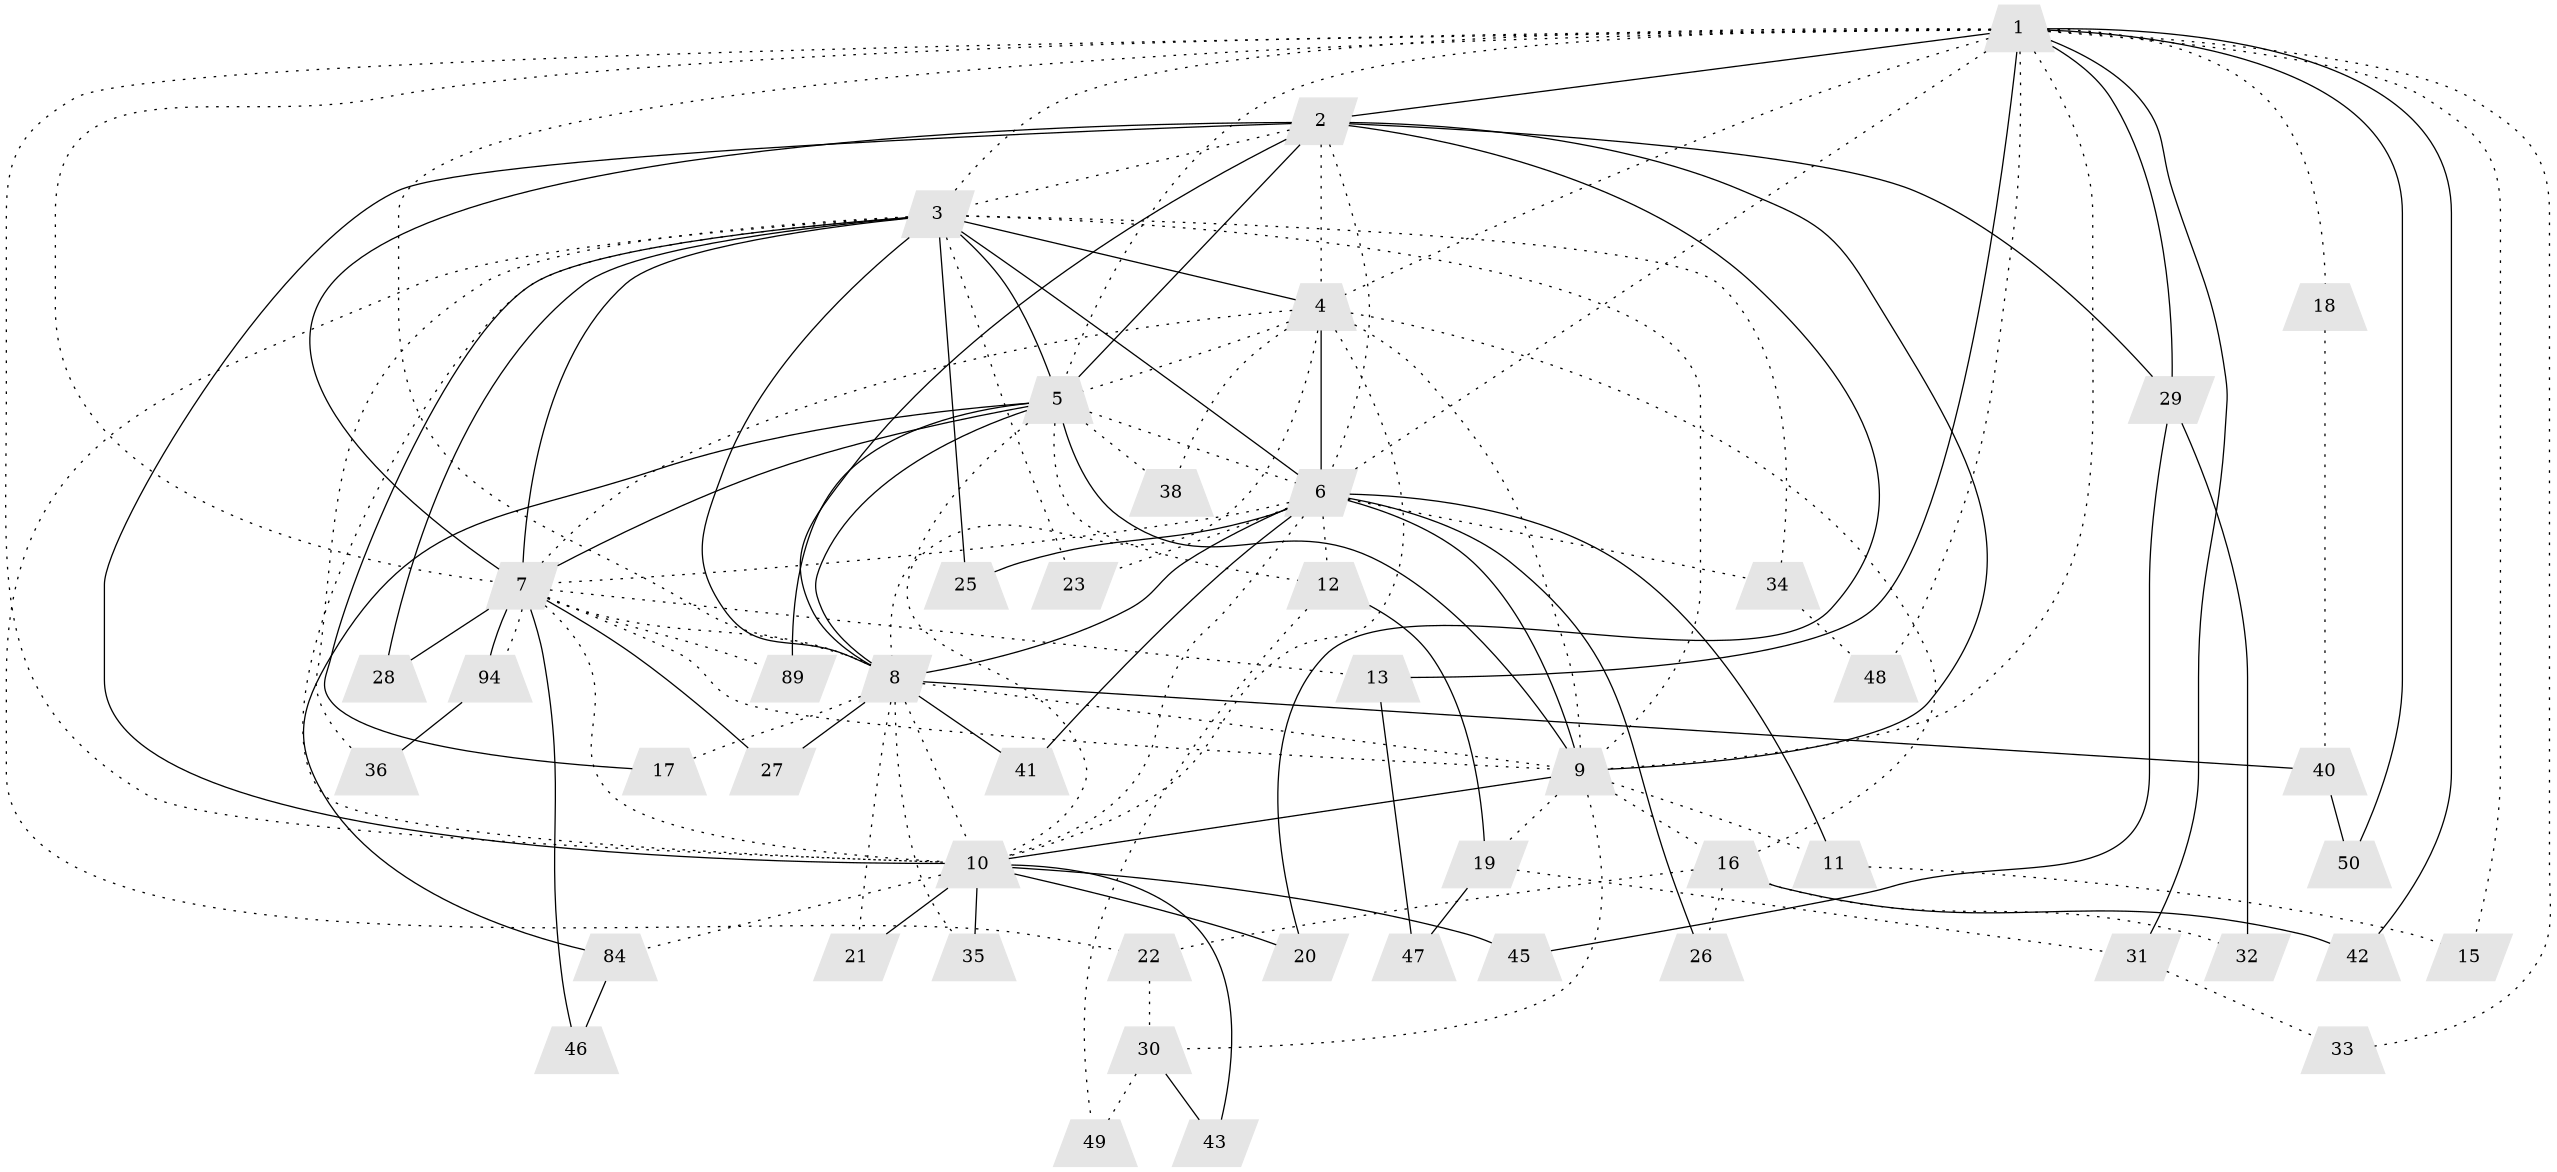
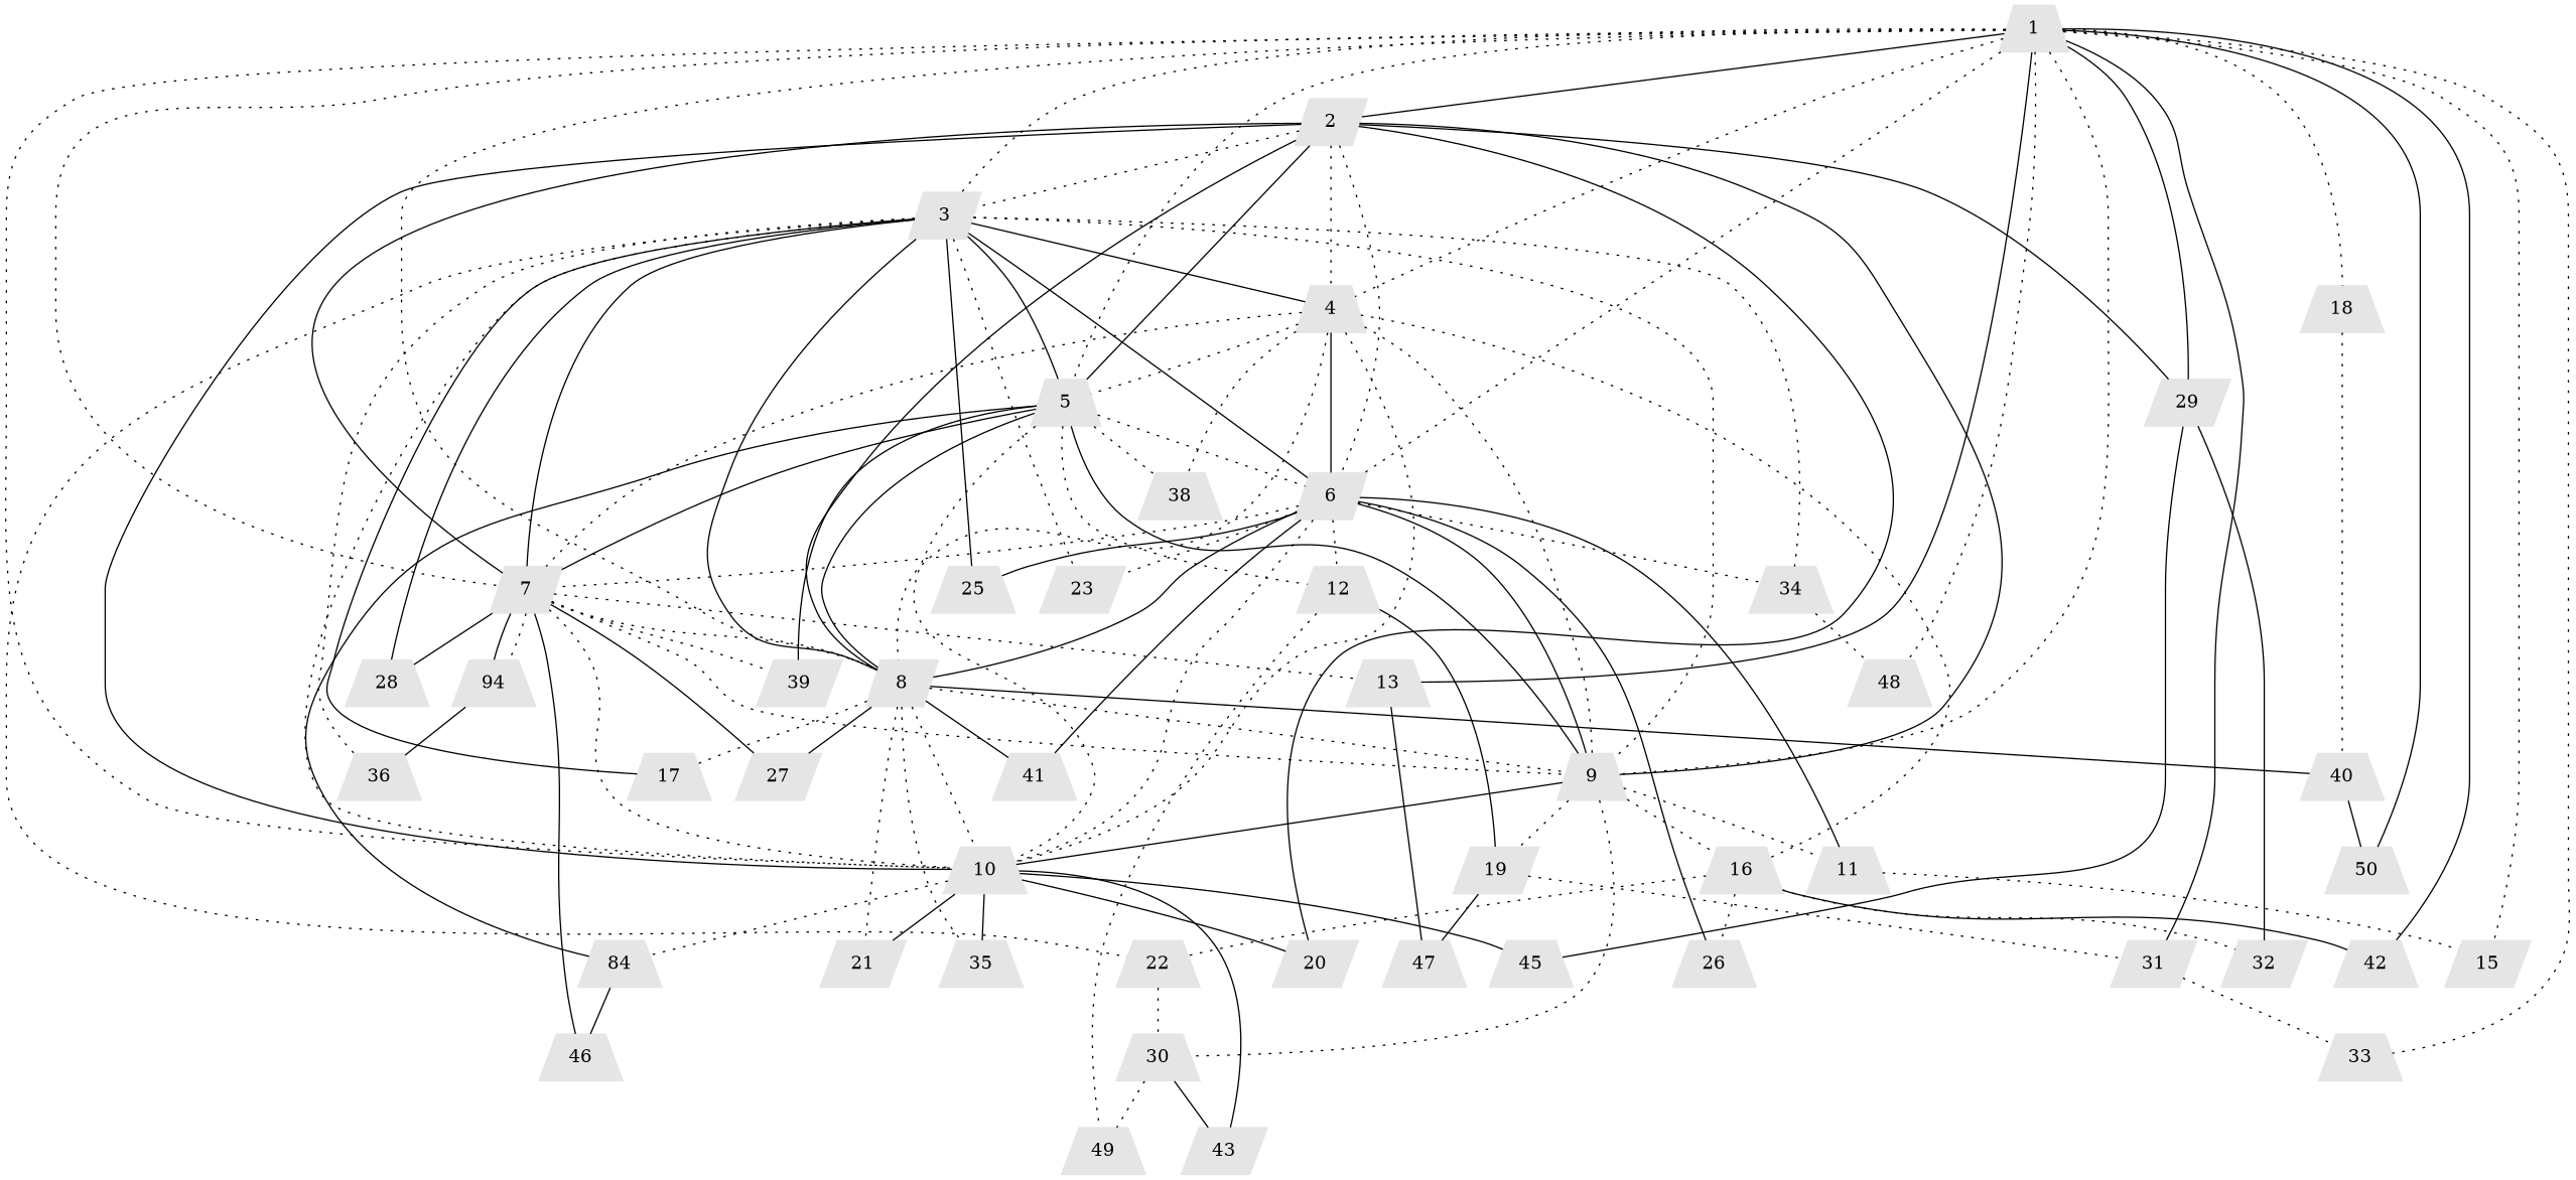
  graph {
    fontname="DejaVu Serif"
    node [color=gray90 fontname="DejaVu Serif" shape=trapezium style=filled]
    edge [fontname="DejaVu Serif" style=dotted]
    2 [shape=parallelogram]
    1
    3 [shape=parallelogram]
    4
    5
    6 [shape=parallelogram]
    7 [shape=parallelogram]
    8 [shape=parallelogram]
    9
    10
    13
    15 [shape=parallelogram]
    18
    29 [shape=parallelogram]
    31 [shape=parallelogram]
    33
    42
    48
    50
    20 [shape=parallelogram]
    17
    22
    23 [shape=parallelogram]
    25
    28
    34
    36
    16
    38
    12
-   39 [shape=parallelogram label=89]
+   39 [shape=parallelogram]
    n32 [label=84]
    11
    26
    41
    n36 [label=94]
    27 [shape=parallelogram]
    46
    21 [shape=parallelogram]
    35
    40
    19 [shape=parallelogram]
    30
    43 [shape=parallelogram]
    45
    47
    32 [shape=parallelogram]
    49
    2 -- 3
    2 -- 4
    2 -- 5 [style=solid]
    2 -- 6
    2 -- 7 [style=solid]
    2 -- 8 [style=solid]
    2 -- 9 [style=solid]
    2 -- 10 [style=solid]
    2 -- 29 [style=solid]
    2 -- 20 [style=solid]
    1 -- 2 [style=solid]
    1 -- 3
    1 -- 4
    1 -- 5
    1 -- 6
    1 -- 7
    1 -- 8
    1 -- 9
    1 -- 10
    1 -- 13 [style=solid]
    1 -- 15
    1 -- 18
    1 -- 29 [style=solid]
    1 -- 31 [style=solid]
    1 -- 33
    1 -- 42 [style=solid]
    1 -- 48
    1 -- 50 [style=solid]
    3 -- 4 [style=solid]
    3 -- 5 [style=solid]
    3 -- 6 [style=solid]
    3 -- 7 [style=solid]
    3 -- 8 [style=solid]
    3 -- 9
    3 -- 10
    3 -- 17 [style=solid]
    3 -- 22
    3 -- 23
    3 -- 25 [style=solid]
    3 -- 28 [style=solid]
    3 -- 34
    3 -- 36
    4 -- 5
    4 -- 6 [style=solid]
    4 -- 7
    4 -- 8
    4 -- 9
    4 -- 10
    4 -- 16
    4 -- 38
    5 -- 6
    5 -- 7 [style=solid]
    5 -- 8 [style=solid]
    5 -- 9 [style=solid]
    5 -- 10
    5 -- 38
    5 -- 12
    5 -- 39 [style=solid]
    5 -- n32 [style=solid]
    6 -- 7
    6 -- 8 [style=solid]
    6 -- 9 [style=solid]
    6 -- 10
    6 -- 23
    6 -- 25 [style=solid]
    6 -- 34
    6 -- 12
    6 -- 11 [style=solid]
    6 -- 26 [style=solid]
    6 -- 41 [style=solid]
    7 -- 8
    7 -- 9
    7 -- 10
    7 -- 13
    7 -- 28 [style=solid]
    7 -- 39
    7 -- n36 [style=solid]
    7 -- n36
    7 -- 27 [style=solid]
    7 -- 46 [style=solid]
    8 -- 9
    8 -- 10
    8 -- 17
    8 -- 41 [style=solid]
    8 -- 27 [style=solid]
    8 -- 21
    8 -- 35
    8 -- 40 [style=solid]
    9 -- 10 [style=solid]
    9 -- 16
    9 -- 11
    9 -- 19
    9 -- 30
    10 -- 20 [style=solid]
    10 -- n32
    10 -- 21 [style=solid]
    10 -- 35 [style=solid]
    10 -- 43 [style=solid]
    10 -- 45 [style=solid]
    13 -- 47 [style=solid]
    18 -- 40
    29 -- 45 [style=solid]
    29 -- 32 [style=solid]
    31 -- 33
    22 -- 30
    34 -- 48
    16 -- 42 [style=solid]
    16 -- 22
    16 -- 26
    16 -- 32
    12 -- 19 [style=solid]
    12 -- 49
    n32 -- 46 [style=solid]
    11 -- 15
    n36 -- 36 [style=solid]
    40 -- 50 [style=solid]
    19 -- 31
    19 -- 47 [style=solid]
    30 -- 43 [style=solid]
    30 -- 49
  }
